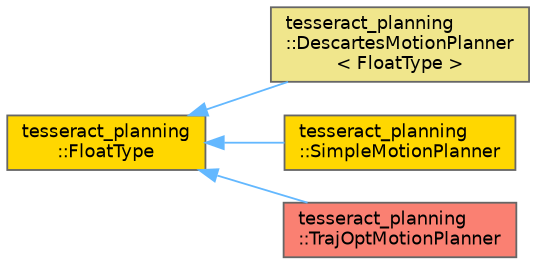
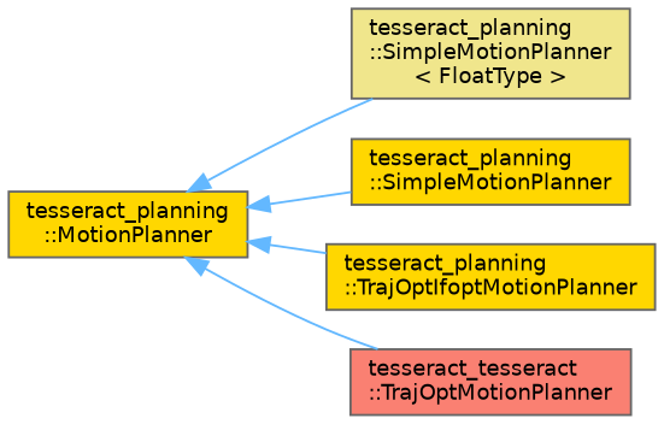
  digraph {
    rankdir=LR
    node [color=gray40 fillcolor=gold fontname=Helvetica fontsize=10 shape=box style=filled]
    edge [color=steelblue1 dir=back fontname=Helvetica fontsize=10 labelfontname=Helvetica labelfontsize=10 style=solid]
-   n1 [fontcolor=black height=0.2 label="tesseract_planning\l::FloatType" width=0.4]
-   n2 [fillcolor=khaki height=0.2 label="tesseract_planning\l::DescartesMotionPlanner\l\< FloatType \>" width=0.4]
+   n1 [fontcolor=black height=0.2 label="tesseract_planning\l::MotionPlanner" width=0.4]
+   n2 [fillcolor=khaki height=0.2 label="tesseract_planning\l::SimpleMotionPlanner\l\< FloatType \>" width=0.4]
    n3 [height=0.2 label="tesseract_planning\l::SimpleMotionPlanner" width=0.4]
-   n5 [fillcolor=salmon height=0.2 label="tesseract_planning\l::TrajOptMotionPlanner" width=0.4]
+   n4 [height=0.2 label="tesseract_planning\l::TrajOptIfoptMotionPlanner" width=0.4]
+   n5 [fillcolor=salmon height=0.2 label="tesseract_tesseract\l::TrajOptMotionPlanner" width=0.4]
    n1 -> n2
    n1 -> n3
+   n1 -> n4
    n1 -> n5
  }
